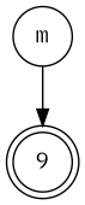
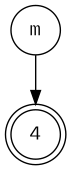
  digraph {
    fontname="IBM Plex Mono"
    node [color=black fontname="IBM Plex Mono"]
-   4 [shape=doublecircle label=9]
+   4 [shape=doublecircle]
    m [shape=circle]
    m -> 4 [fontname="IBM Plex Mono"]
  }
